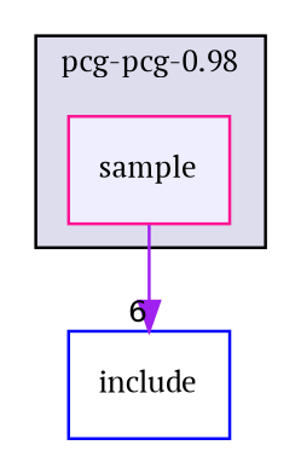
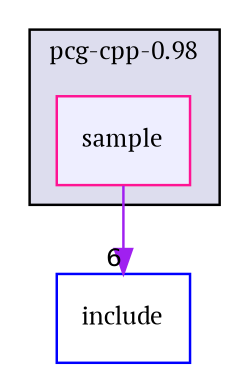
  digraph {
    compound=true
    fontname="PT Serif"
    node [fontname="PT Serif" fontsize=10 shape=box]
    n1 [fillcolor="#eeeeff" label=sample pencolor=black style=filled color=deeppink]
    n2 [label=include color=blue]
    subgraph cluster_1 {
      bgcolor="#ddddee"
      fontsize=10
-     label="pcg-pcg-0.98"
+     label="pcg-cpp-0.98"
      pencolor=black
      n1
    }
    n1 -> n2 [headlabel=6 labeldistance=1.5 labelfontname=Helvetica labelfontsize=10 color=purple style=solid fontname="PT Serif"]
  }
